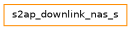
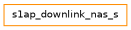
  digraph {
    rankdir=LR
-   n1 [color=darkorange fillcolor=white fontname=Helvetica fontsize=10 height=0.2 label=s2ap_downlink_nas_s shape=record style=filled width=0.4]
+   n1 [color=darkorange fillcolor=white fontname=Helvetica fontsize=10 height=0.2 label=s1ap_downlink_nas_s shape=record style=filled width=0.4]
  }
